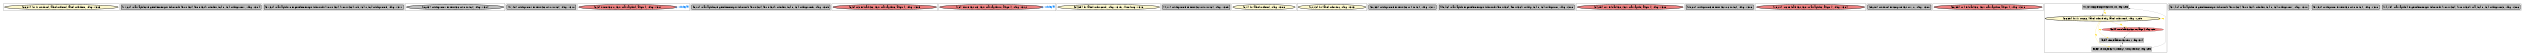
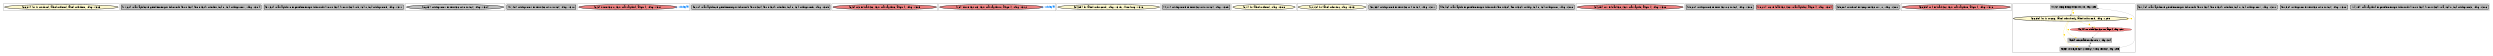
  digraph {
    node [fillcolor=grey fontsize=20 penwidth=3.0 shape=rectangle style=filled]
    edge [color=black fontcolor=black penwidth=1.0 style=solid]
    n1 [fillcolor=lemonchiffon label="[26/27]  br i1 %tobool, label %if.end, label %if.then, !dbg !1303" shape=ellipse]
    n2 [label="[17/22]  %arrayidx2 = getelementptr inbounds [50 x i32], [50 x i32]* %index, i64 0, i64 %idxprom1, !dbg !1304"]
    n3 [label="[31/32]  %arrayidx10 = getelementptr inbounds [100 x i32], [100 x i32]* %b, i64 0, i64 %idxprom9, !dbg !1311"]
    n4 [label="[16/23]  %idxprom1 = sext i32 %i.0 to i64, !dbg !1304" shape=ellipse]
    n5 [label="[47/48]  %idxprom7 = sext i32 %i.0 to i64, !dbg !1310"]
    n6 [fillcolor=lightcoral label="[2/3]  store i32 0, i32* %arrayidx4, align 4, !dbg !1307" shape=ellipse]
    n7 [label="[5/10]  %arrayidx6 = getelementptr inbounds [50 x i32], [50 x i32]* %index, i64 0, i64 %idxprom5, !dbg !1309"]
    n8 [fillcolor=lightcoral label="[6/9]  %3 = load i32, i32* %arrayidx6, align 4, !dbg !1309" shape=ellipse]
    n9 [fillcolor=lightcoral label="[7/8]  store i32 %3, i32* %arrayidx10, align 4, !dbg !1312" shape=ellipse]
    n10 [fillcolor=lemonchiffon label="[34/35]  br label %for.cond, !dbg !1315, !llvm.loop !1316" shape=ellipse]
    n11 [label="[4/11]  %idxprom5 = sext i32 %i.0 to i64, !dbg !1309"]
    n12 [fillcolor=lemonchiffon label="[0/1]  br label %if.end, !dbg !1308" shape=ellipse]
    n13 [fillcolor=lemonchiffon label="[12/13]  br label %for.inc, !dbg !1313" shape=ellipse]
    n14 [label="[30/33]  %idxprom9 = sext i32 %4 to i64, !dbg !1311"]
    n15 [label="[45/46]  %arrayidx = getelementptr inbounds [50 x i32], [50 x i32]* %skip, i64 0, i64 %idxprom, !dbg !1300"]
    n16 [fillcolor=lightcoral label="[24/29]  %1 = load i32, i32* %arrayidx, align 4, !dbg !1300" shape=ellipse]
    n17 [label="[19/20]  %idxprom3 = sext i32 %2 to i64, !dbg !1306"]
-   n18 [fillcolor=lightcoral label="[18/21]  %2 = load i32, i32* %arrayidx2, align 4, !dbg !1304" shape=ellipse]
+   n18 [fillcolor=lightcoral label="[18/21]  %2 = load i32, i32* %arrayidx2, align 4, !dbg !1304" shape=box]
    n19 [label="[25/28]  %tobool = icmp ne i32 %1, 0, !dbg !1300"]
    n20 [fillcolor=lightcoral label="[38/39]  %4 = load i32, i32* %arrayidx8, align 4, !dbg !1310" shape=ellipse]
    n21 [label="[41/42]  %cmp = icmp slt i32 %i.0, %0, !dbg !1298" fontsize="" penwidth=""]
    n22 [fillcolor=lemonchiffon label="[36/55]  br i1 %cmp, label %for.body, label %for.end, !dbg !1299" shape=ellipse]
    n23 [fillcolor=lightcoral label="[43/44]  %0 = load i32, i32* %n, align 4, !dbg !1297" shape=ellipse fontsize="" penwidth=""]
    n24 [label="[50/53]  %i.0 = phi i32 [ 0, %entry ], [ %inc, %for.inc ], !dbg !1295" fontsize="" penwidth=""]
    n25 [label="[49/54]  %inc = add nsw i32 %i.0, 1, !dbg !1314" fontsize="" penwidth=""]
    n26 [label="[37/40]  %arrayidx8 = getelementptr inbounds [50 x i32], [50 x i32]* %index, i64 0, i64 %idxprom7, !dbg !1310"]
    n27 [label="[51/52]  %idxprom = sext i32 %i.0 to i64, !dbg !1300"]
    n28 [label="[14/15]  %arrayidx4 = getelementptr inbounds [100 x i32], [100 x i32]* %a, i64 0, i64 %idxprom3, !dbg !1306"]
    subgraph cluster_1 {
      n1
    }
    subgraph cluster_2 {
      n2
    }
    subgraph cluster_3 {
      n3
    }
    subgraph cluster_4 {
      n4
    }
    subgraph cluster_5 {
      n5
    }
    subgraph cluster_6 {
      n6
    }
    subgraph cluster_7 {
      n7
    }
    subgraph cluster_8 {
      n8
    }
    subgraph cluster_9 {
      n9
    }
    subgraph cluster_10 {
      n10
    }
    subgraph cluster_11 {
      n11
    }
    subgraph cluster_12 {
      n12
    }
    subgraph cluster_13 {
      n13
    }
    subgraph cluster_14 {
      n14
    }
    subgraph cluster_15 {
      n15
    }
    subgraph cluster_16 {
      n16
    }
    subgraph cluster_17 {
      n17
    }
    subgraph cluster_18 {
      n18
    }
    subgraph cluster_19 {
      n19
    }
    subgraph cluster_20 {
      n20
    }
    subgraph cluster_21 {
      n21
      n22
      n23
      n24
      n25
    }
    subgraph cluster_22 {
      n26
    }
    subgraph cluster_23 {
      n27
    }
    subgraph cluster_24 {
      n28
    }
    n6 -> n6 [color=dodgerblue fontcolor=dodgerblue label="O|indep|all"]
    n9 -> n9 [color=dodgerblue fontcolor=dodgerblue label="O|indep|all"]
    n21 -> n22 [penwidth=0.5]
    n22 -> n21 [color=gold fontcolor=gold label=C]
    n22 -> n22 [color=gold fontcolor=gold label=C]
    n22 -> n23 [color=gold fontcolor=gold label=C]
    n22 -> n24 [color=gold fontcolor=gold label=C]
    n22 -> n25 [color=gold fontcolor=gold label=C]
    n23 -> n25 [penwidth=0.5]
    n24 -> n21 [penwidth=0.5]
    n24 -> n25 [penwidth=0.5]
    n25 -> n24 [penwidth=0.5]
  }
